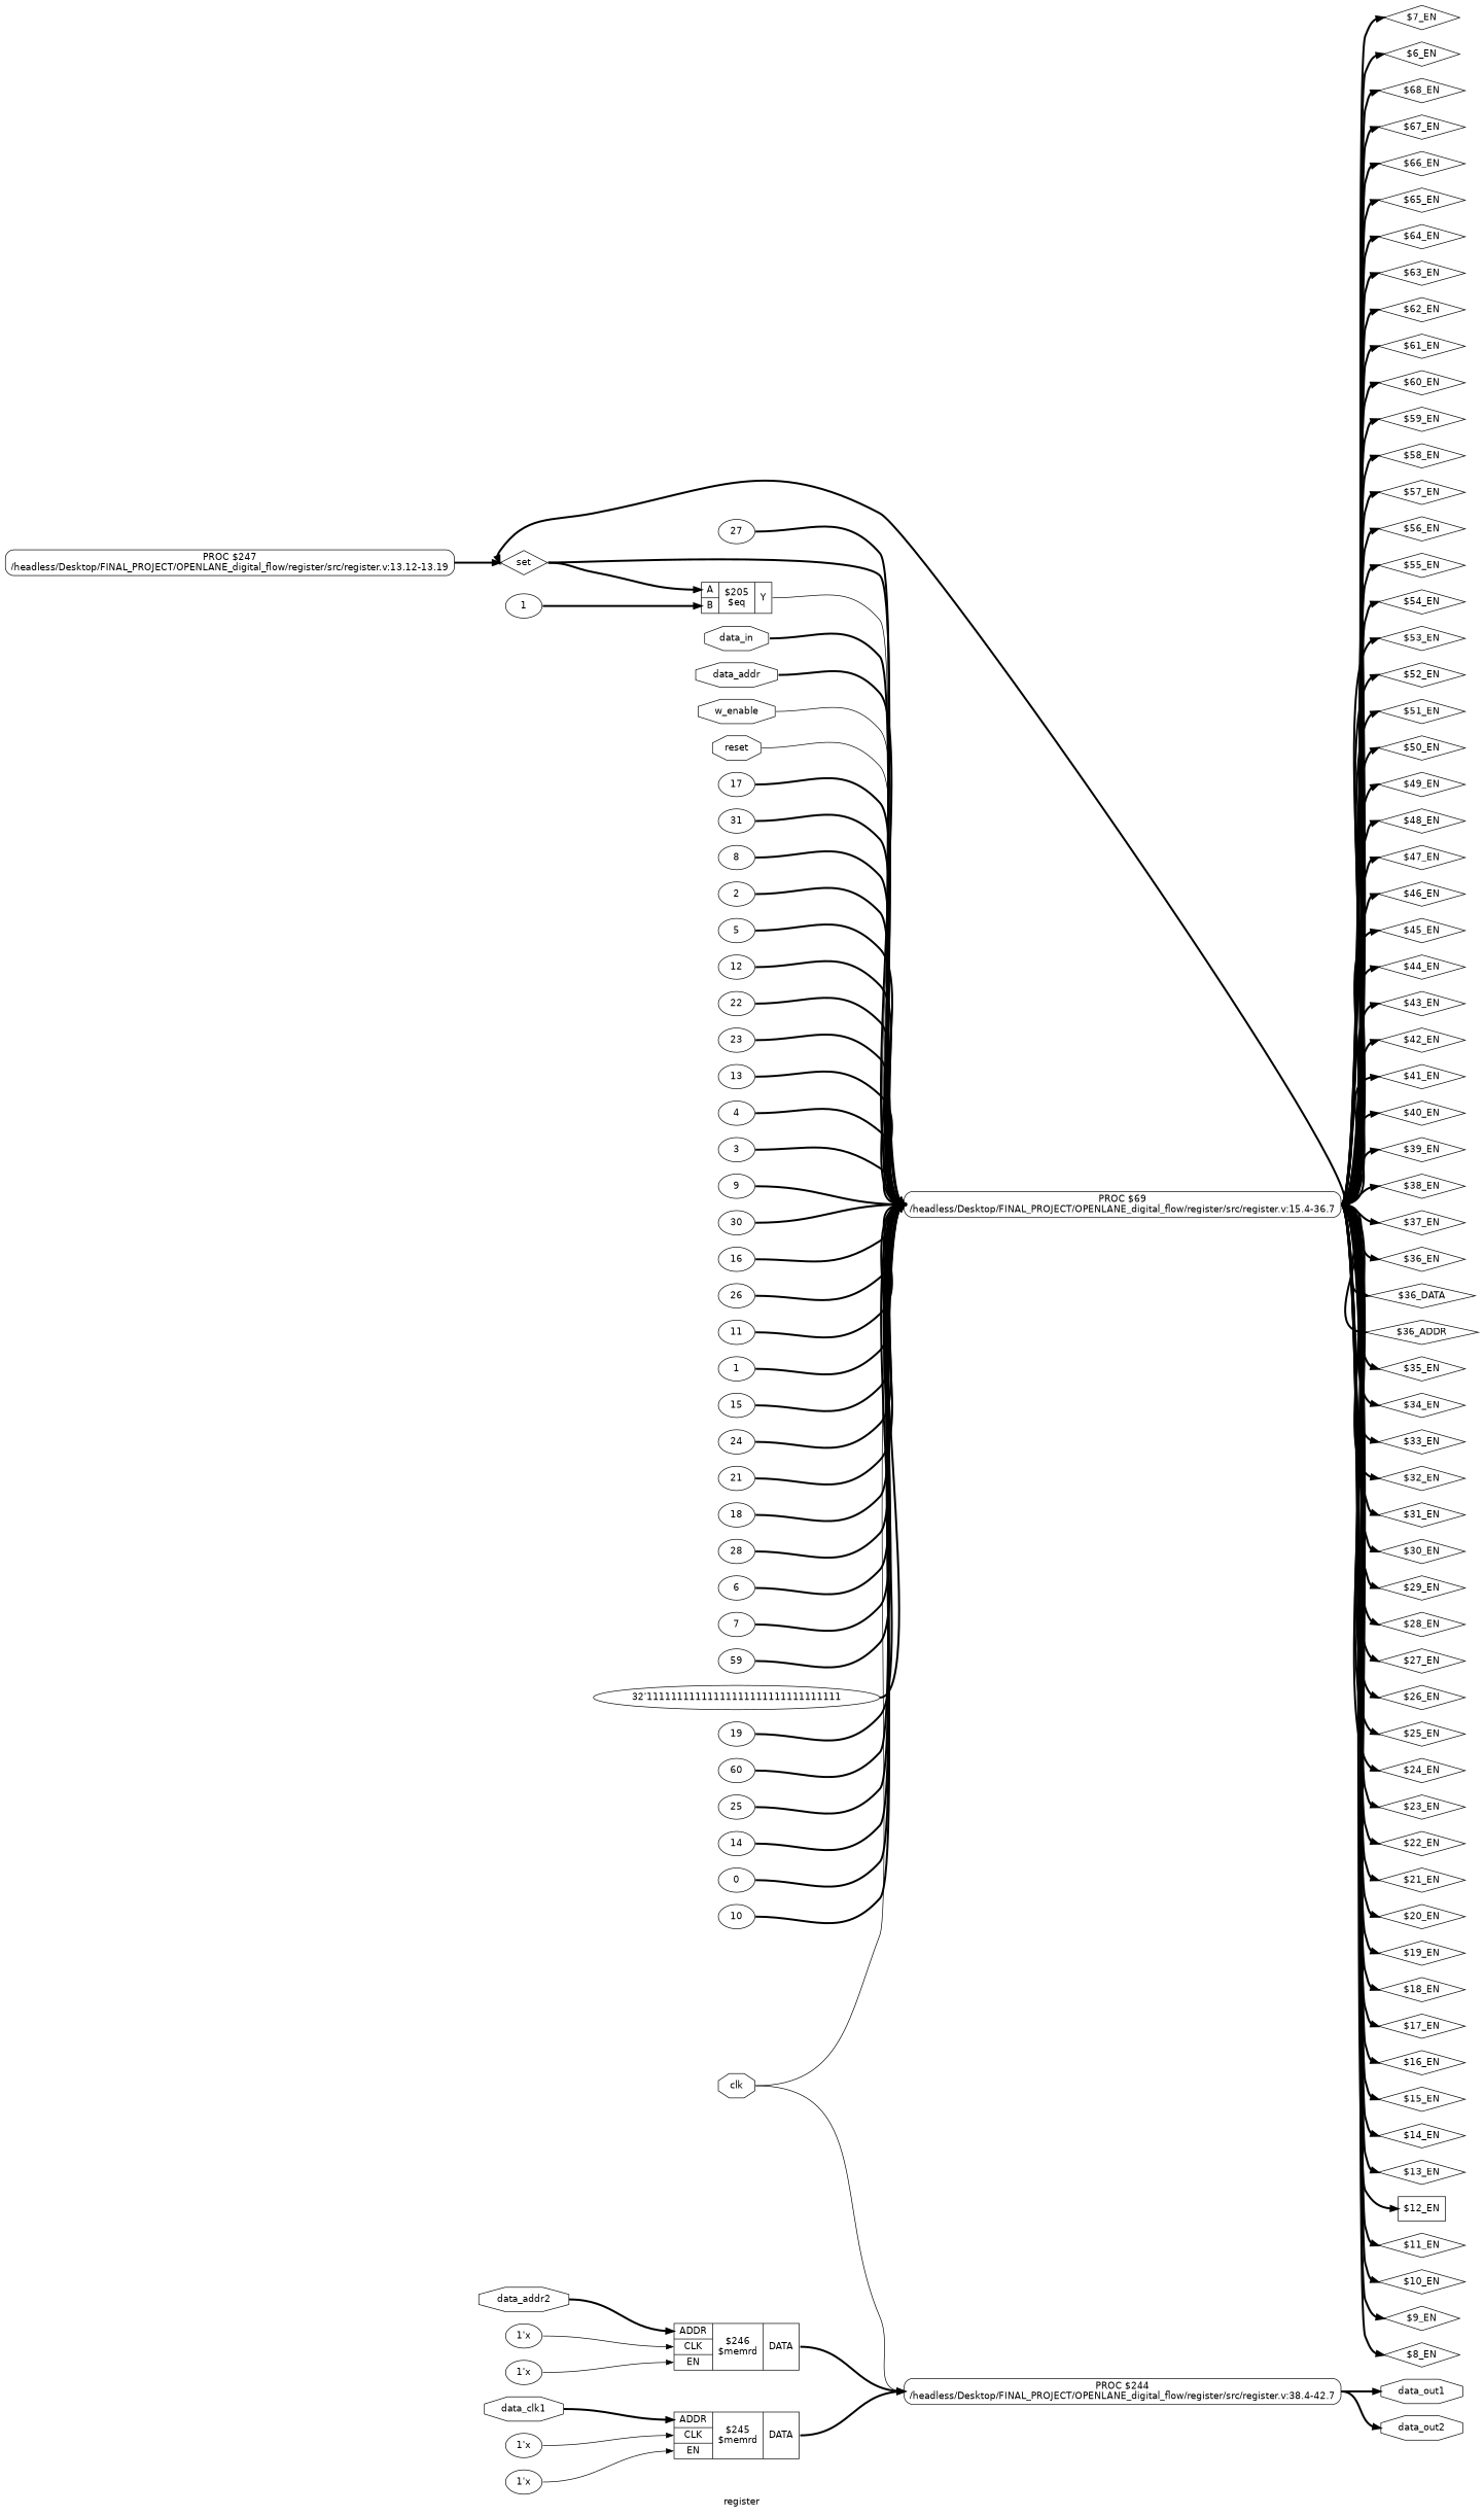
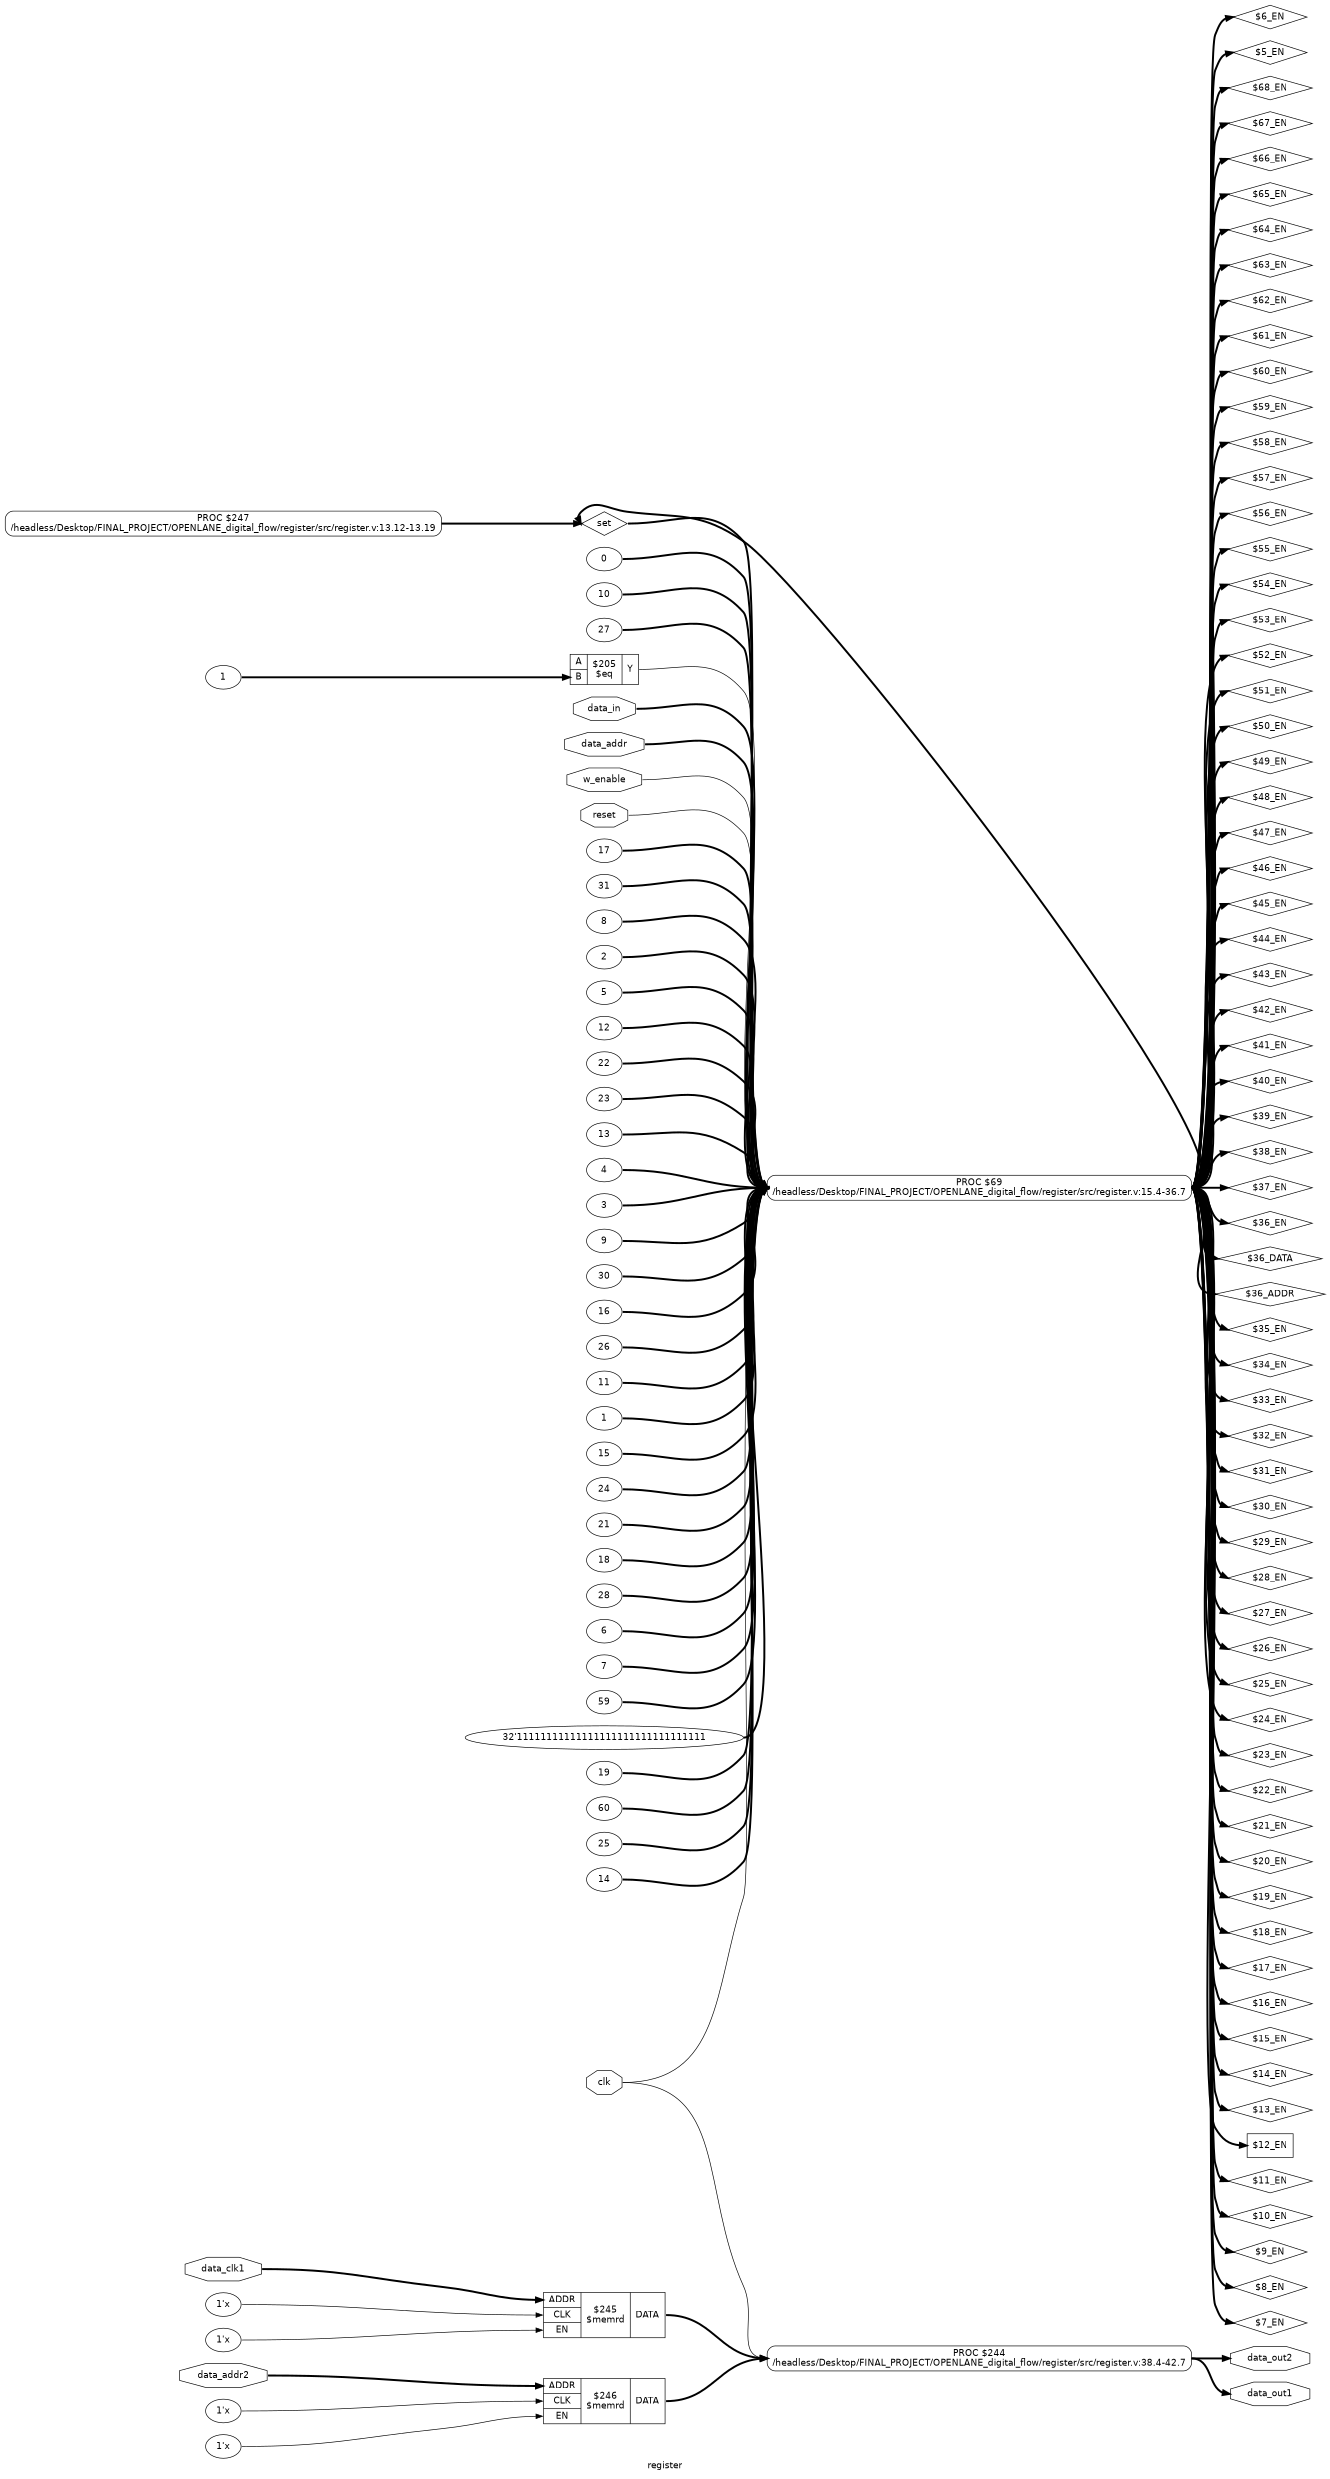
  digraph {
    fontname="DejaVu Sans"
    label=register
    rankdir=LR
    remincross=true
    node [fontname="DejaVu Sans" shape=diamond]
    edge [color=black fontname="DejaVu Sans" headport=w style="setlinewidth(3)" tailport=e]
    n1 [color=black fontcolor=black label=set]
    n2 [label="{{<p265> A|<p266> B}|$205\n$eq|{<p267> Y}}" shape=record]
    n3 [label="PROC $69\n/headless/Desktop/FINAL_PROJECT/OPENLANE_digital_flow/register/src/register.v:15.4-36.7" shape=box style=rounded]
    n4 [label="$68_EN"]
    n5 [label="$67_EN"]
    n6 [label="$66_EN"]
    n7 [label="$65_EN"]
    n8 [label="$64_EN"]
    n9 [label="$63_EN"]
    n10 [label="$62_EN"]
    n11 [label="$61_EN"]
    n12 [label="$60_EN"]
    n13 [label="$59_EN"]
    n14 [label="$58_EN"]
    n15 [label="$57_EN"]
    n16 [label="$56_EN"]
    n17 [label="$55_EN"]
    n18 [label="$54_EN"]
    n19 [label="$53_EN"]
    n20 [label="$52_EN"]
    n21 [label="$51_EN"]
    n22 [label="$50_EN"]
    n23 [label="$49_EN"]
    n24 [label="$48_EN"]
    n25 [label="$47_EN"]
    n26 [label="$46_EN"]
    n27 [label="$45_EN"]
    n28 [label="$44_EN"]
    n29 [label="$43_EN"]
    n30 [label="$42_EN"]
    n31 [label="$41_EN"]
    n32 [label="$40_EN"]
    n33 [label="$39_EN"]
    n34 [label="$38_EN"]
    n35 [label="$37_EN"]
    n36 [label="$36_EN"]
    n37 [label="$36_DATA"]
    n38 [label="$36_ADDR"]
    n39 [label="$35_EN"]
    n40 [label="$34_EN"]
    n41 [label="$33_EN"]
    n42 [label="$32_EN"]
    n43 [label="$31_EN"]
    n44 [label="$30_EN"]
    n45 [label="$29_EN"]
    n46 [label="$28_EN"]
    n47 [label="$27_EN"]
    n48 [label="$26_EN"]
    n49 [label="$25_EN"]
    n50 [label="$24_EN"]
    n51 [label="$23_EN"]
    n52 [label="$22_EN"]
    n53 [label="$21_EN"]
    n54 [label="$20_EN"]
    n55 [label="$19_EN"]
    n56 [label="$18_EN"]
    n57 [label="$17_EN"]
    n58 [label="$16_EN"]
    n59 [label="$15_EN"]
    n60 [label="$14_EN"]
    n61 [label="$13_EN"]
    n62 [label="$12_EN" shape=box]
    n63 [label="$11_EN"]
    n64 [label="$10_EN"]
    n65 [label="$9_EN"]
    n66 [label="$8_EN"]
    n67 [label="$7_EN"]
    n68 [label="$6_EN"]
+   n69 [label="$5_EN"]
    n70 [color=black fontcolor=black label=data_out2 shape=octagon]
    n71 [color=black fontcolor=black label=data_out1 shape=octagon]
    n72 [color=black fontcolor=black label=data_in shape=octagon]
    n73 [color=black fontcolor=black label=data_addr2 shape=octagon]
    n74 [label="{{<p259> ADDR|<p260> CLK|<p261> EN}|$246\n$memrd|{<p262> DATA}}" shape=record]
    n75 [label="PROC $244\n/headless/Desktop/FINAL_PROJECT/OPENLANE_digital_flow/register/src/register.v:38.4-42.7" shape=box style=rounded]
    n76 [color=black fontcolor=black label=data_clk1 shape=octagon]
    n77 [label="{{<p259> ADDR|<p260> CLK|<p261> EN}|$245\n$memrd|{<p262> DATA}}" shape=record]
    n78 [color=black fontcolor=black label=data_addr shape=octagon]
    n79 [color=black fontcolor=black label=w_enable shape=octagon]
    n80 [color=black fontcolor=black label=reset shape=octagon]
    n81 [color=black fontcolor=black label=clk shape=octagon]
    n82 [label="1'x" shape=""]
    n83 [label="1'x" shape=""]
    n84 [label="1'x" shape=""]
    n85 [label="1'x" shape=""]
    n86 [label=1 shape=""]
    n87 [label="PROC $247\n/headless/Desktop/FINAL_PROJECT/OPENLANE_digital_flow/register/src/register.v:13.12-13.19" shape=box style=rounded]
    n88 [label=17 shape=""]
    n89 [label=31 shape=""]
    n90 [label=8 shape=""]
    n91 [label=2 shape=""]
    n92 [label=5 shape=""]
    n93 [label=12 shape=""]
    n94 [label=22 shape=""]
    n95 [label=23 shape=""]
    n96 [label=13 shape=""]
    n97 [label=4 shape=""]
    n98 [label=3 shape=""]
    n99 [label=9 shape=""]
    n100 [label=30 shape=""]
    n101 [label=16 shape=""]
    n102 [label=26 shape=""]
    n103 [label=11 shape=""]
    n104 [label=1 shape=""]
    n105 [label=15 shape=""]
    n106 [label=24 shape=""]
    n107 [label=21 shape=""]
    n108 [label=18 shape=""]
    n109 [label=28 shape=""]
    n110 [label=6 shape=""]
    n111 [label=7 shape=""]
    n112 [label=59 shape=""]
    n113 [label="32'11111111111111111111111111111111" shape=""]
    n114 [label=19 shape=""]
    n115 [label=60 shape=""]
    n116 [label=25 shape=""]
    n117 [label=14 shape=""]
    n118 [label=0 shape=""]
    n119 [label=10 shape=""]
    n120 [label=27 shape=""]
-   n1 -> n2 [headport="p265:w"]
    n1 -> n3
    n2 -> n3 [tailport="p267:e" style=""]
    n3 -> n1
    n3 -> n4
    n3 -> n5
    n3 -> n6
    n3 -> n7
    n3 -> n8
    n3 -> n9
    n3 -> n10
    n3 -> n11
    n3 -> n12
    n3 -> n13
    n3 -> n14
    n3 -> n15
    n3 -> n16
    n3 -> n17
    n3 -> n18
    n3 -> n19
    n3 -> n20
    n3 -> n21
    n3 -> n22
    n3 -> n23
    n3 -> n24
    n3 -> n25
    n3 -> n26
    n3 -> n27
    n3 -> n28
    n3 -> n29
    n3 -> n30
    n3 -> n31
    n3 -> n32
    n3 -> n33
    n3 -> n34
    n3 -> n35
    n3 -> n36
    n3 -> n37
    n3 -> n38
    n3 -> n39
    n3 -> n40
    n3 -> n41
    n3 -> n42
    n3 -> n43
    n3 -> n44
    n3 -> n45
    n3 -> n46
    n3 -> n47
    n3 -> n48
    n3 -> n49
    n3 -> n50
    n3 -> n51
    n3 -> n52
    n3 -> n53
    n3 -> n54
    n3 -> n55
    n3 -> n56
    n3 -> n57
    n3 -> n58
    n3 -> n59
    n3 -> n60
    n3 -> n61
    n3 -> n62
    n3 -> n63
    n3 -> n64
    n3 -> n65
    n3 -> n66
    n3 -> n67
    n3 -> n68
+   n3 -> n69
    n72 -> n3
    n73 -> n74 [headport="p259:w"]
    n74 -> n75 [tailport="p262:e"]
    n75 -> n70
    n75 -> n71
    n76 -> n77 [headport="p259:w"]
    n77 -> n75 [tailport="p262:e"]
    n78 -> n3
    n79 -> n3 [style=""]
    n80 -> n3 [style=""]
    n81 -> n3 [style=""]
    n81 -> n75 [style=""]
    n82 -> n74 [headport="p261:w" style=""]
    n83 -> n74 [headport="p260:w" style=""]
    n84 -> n77 [headport="p261:w" style=""]
    n85 -> n77 [headport="p260:w" style=""]
    n86 -> n2 [headport="p266:w"]
    n87 -> n1
    n88 -> n3
    n89 -> n3
    n90 -> n3
    n91 -> n3
    n92 -> n3
    n93 -> n3
    n94 -> n3
    n95 -> n3
    n96 -> n3
    n97 -> n3
    n98 -> n3
    n99 -> n3
    n100 -> n3
    n101 -> n3
    n102 -> n3
    n103 -> n3
    n104 -> n3
    n105 -> n3
    n106 -> n3
    n107 -> n3
    n108 -> n3
    n109 -> n3
    n110 -> n3
    n111 -> n3
    n112 -> n3
    n113 -> n3
    n114 -> n3
    n115 -> n3
    n116 -> n3
    n117 -> n3
    n118 -> n3
    n119 -> n3
    n120 -> n3
  }
